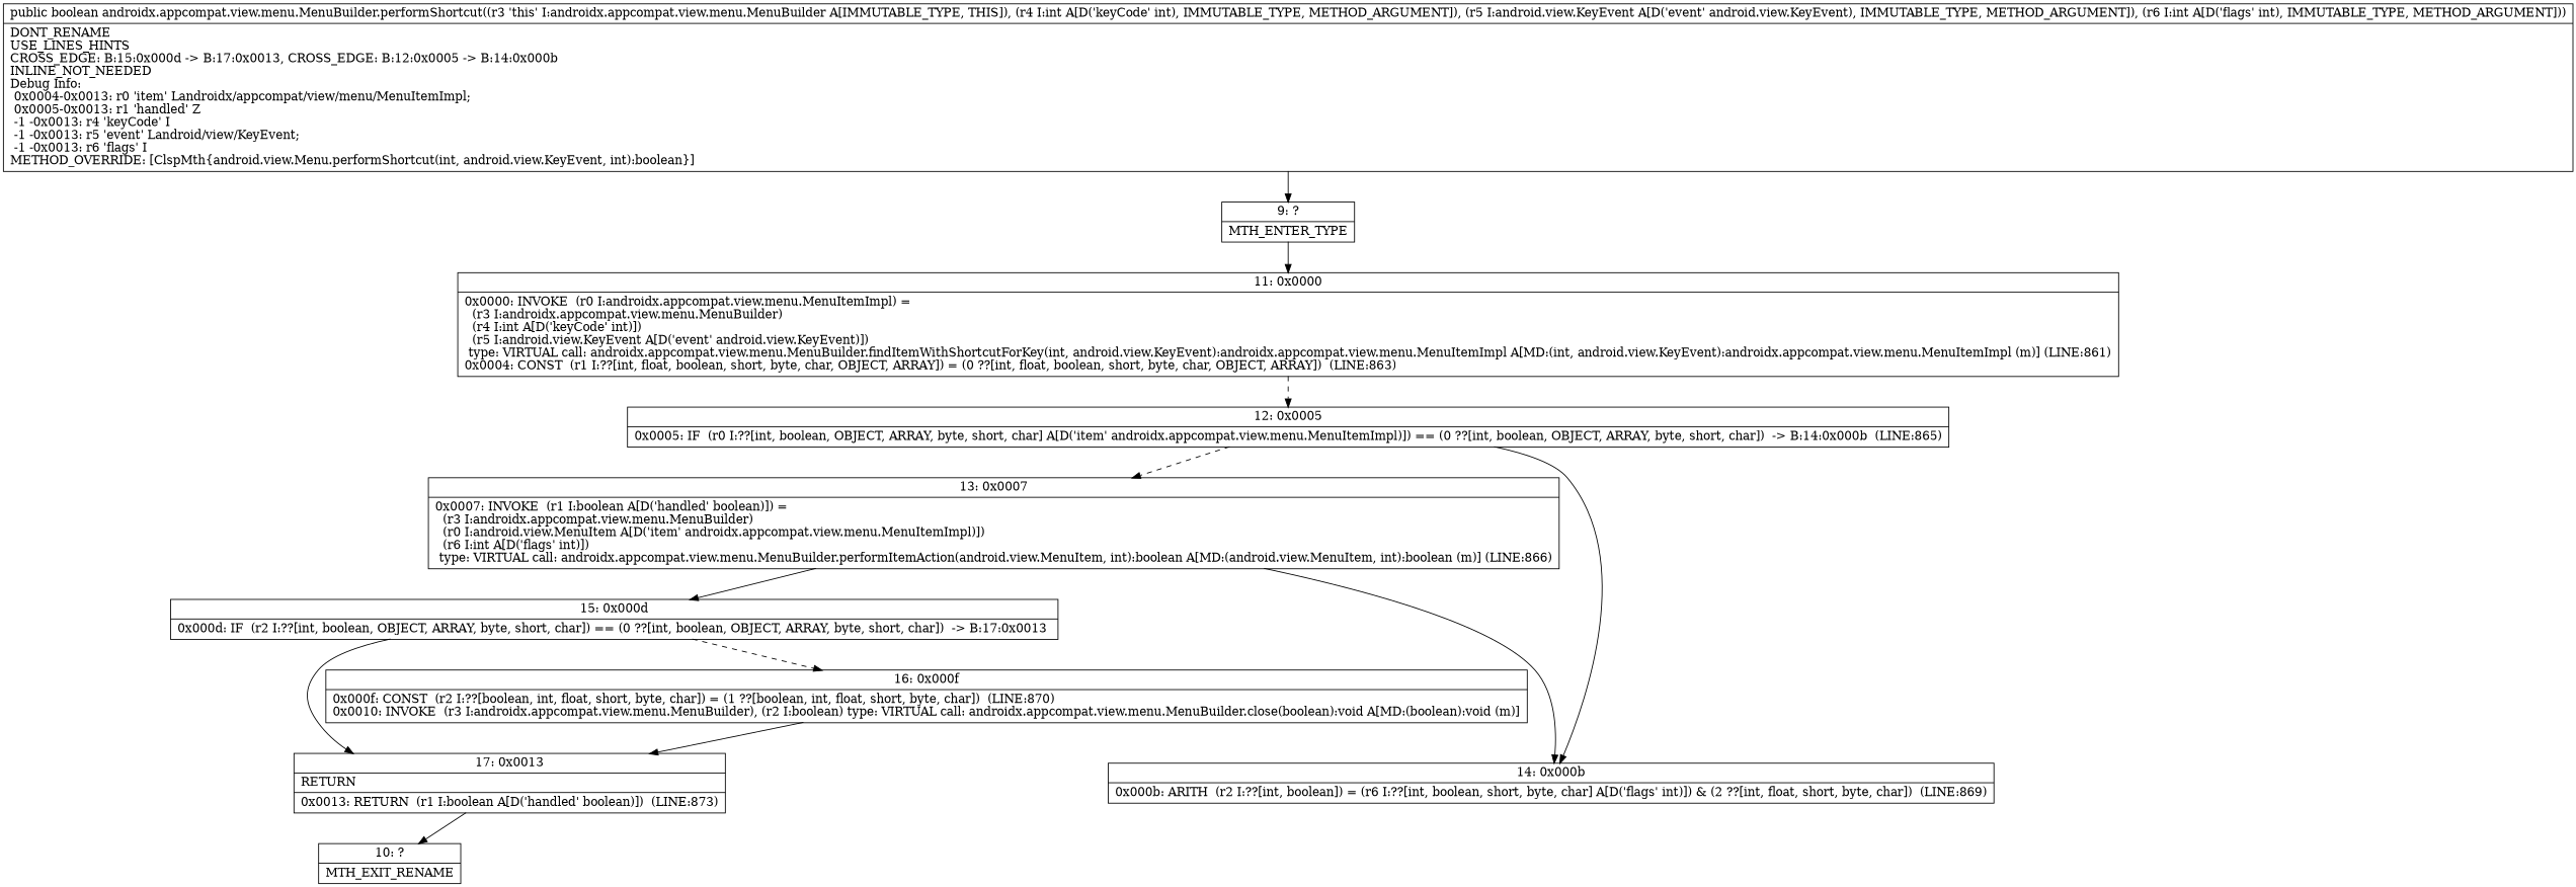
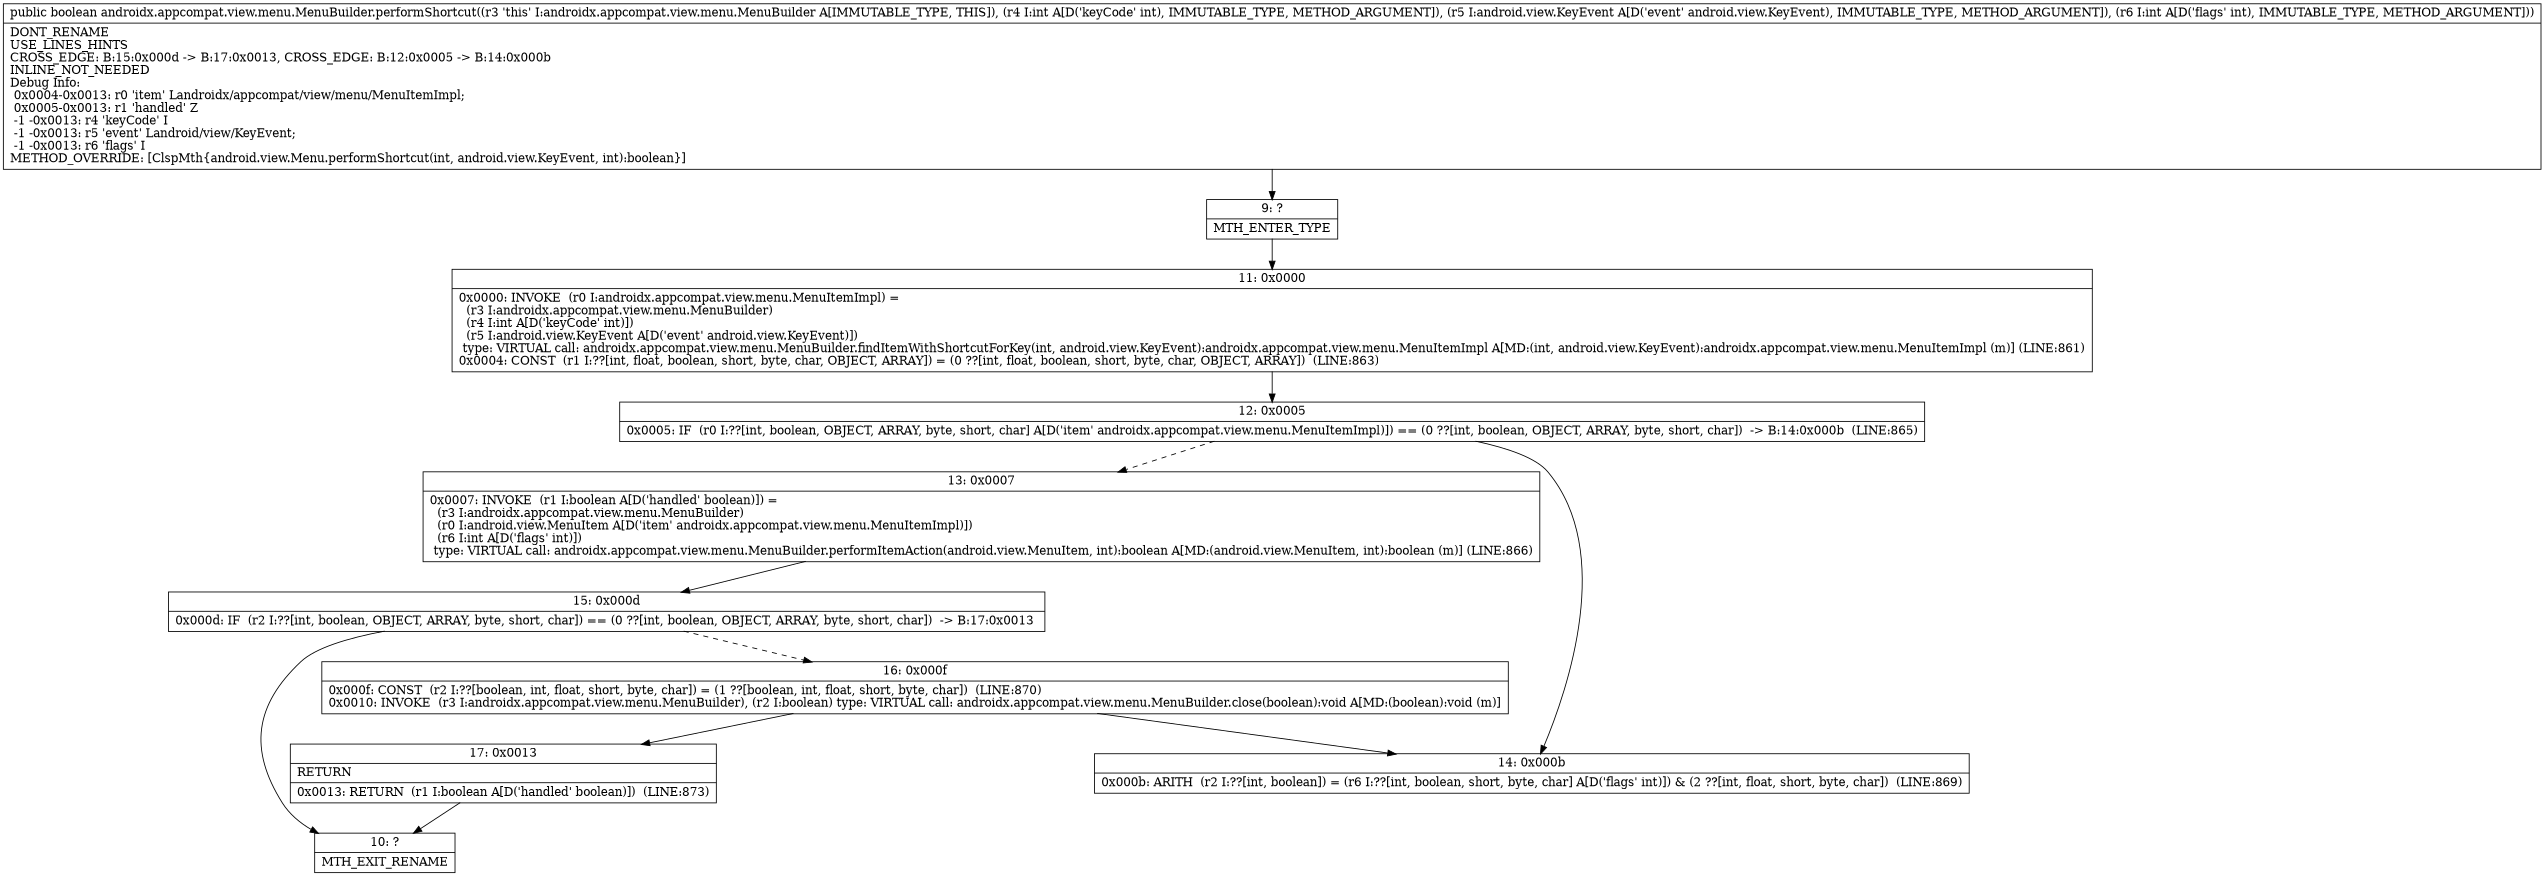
  digraph {
    node [shape=record]
    n1 [label="{9\:\ ?|MTH_ENTER_TYPE\l}"]
    n2 [label="{11\:\ 0x0000|0x0000: INVOKE  (r0 I:androidx.appcompat.view.menu.MenuItemImpl) = \l  (r3 I:androidx.appcompat.view.menu.MenuBuilder)\l  (r4 I:int A[D('keyCode' int)])\l  (r5 I:android.view.KeyEvent A[D('event' android.view.KeyEvent)])\l type: VIRTUAL call: androidx.appcompat.view.menu.MenuBuilder.findItemWithShortcutForKey(int, android.view.KeyEvent):androidx.appcompat.view.menu.MenuItemImpl A[MD:(int, android.view.KeyEvent):androidx.appcompat.view.menu.MenuItemImpl (m)] (LINE:861)\l0x0004: CONST  (r1 I:??[int, float, boolean, short, byte, char, OBJECT, ARRAY]) = (0 ??[int, float, boolean, short, byte, char, OBJECT, ARRAY])  (LINE:863)\l}"]
    n3 [label="{12\:\ 0x0005|0x0005: IF  (r0 I:??[int, boolean, OBJECT, ARRAY, byte, short, char] A[D('item' androidx.appcompat.view.menu.MenuItemImpl)]) == (0 ??[int, boolean, OBJECT, ARRAY, byte, short, char])  \-\> B:14:0x000b  (LINE:865)\l}"]
    n4 [label="{13\:\ 0x0007|0x0007: INVOKE  (r1 I:boolean A[D('handled' boolean)]) = \l  (r3 I:androidx.appcompat.view.menu.MenuBuilder)\l  (r0 I:android.view.MenuItem A[D('item' androidx.appcompat.view.menu.MenuItemImpl)])\l  (r6 I:int A[D('flags' int)])\l type: VIRTUAL call: androidx.appcompat.view.menu.MenuBuilder.performItemAction(android.view.MenuItem, int):boolean A[MD:(android.view.MenuItem, int):boolean (m)] (LINE:866)\l}"]
    n5 [label="{14\:\ 0x000b|0x000b: ARITH  (r2 I:??[int, boolean]) = (r6 I:??[int, boolean, short, byte, char] A[D('flags' int)]) & (2 ??[int, float, short, byte, char])  (LINE:869)\l}"]
    n6 [label="{15\:\ 0x000d|0x000d: IF  (r2 I:??[int, boolean, OBJECT, ARRAY, byte, short, char]) == (0 ??[int, boolean, OBJECT, ARRAY, byte, short, char])  \-\> B:17:0x0013 \l}"]
    n7 [label="{16\:\ 0x000f|0x000f: CONST  (r2 I:??[boolean, int, float, short, byte, char]) = (1 ??[boolean, int, float, short, byte, char])  (LINE:870)\l0x0010: INVOKE  (r3 I:androidx.appcompat.view.menu.MenuBuilder), (r2 I:boolean) type: VIRTUAL call: androidx.appcompat.view.menu.MenuBuilder.close(boolean):void A[MD:(boolean):void (m)]\l}"]
    n8 [label="{17\:\ 0x0013|RETURN\l|0x0013: RETURN  (r1 I:boolean A[D('handled' boolean)])  (LINE:873)\l}"]
    n9 [label="{10\:\ ?|MTH_EXIT_RENAME\l}"]
    n10 [label="{public boolean androidx.appcompat.view.menu.MenuBuilder.performShortcut((r3 'this' I:androidx.appcompat.view.menu.MenuBuilder A[IMMUTABLE_TYPE, THIS]), (r4 I:int A[D('keyCode' int), IMMUTABLE_TYPE, METHOD_ARGUMENT]), (r5 I:android.view.KeyEvent A[D('event' android.view.KeyEvent), IMMUTABLE_TYPE, METHOD_ARGUMENT]), (r6 I:int A[D('flags' int), IMMUTABLE_TYPE, METHOD_ARGUMENT]))  | DONT_RENAME\lUSE_LINES_HINTS\lCROSS_EDGE: B:15:0x000d \-\> B:17:0x0013, CROSS_EDGE: B:12:0x0005 \-\> B:14:0x000b\lINLINE_NOT_NEEDED\lDebug Info:\l  0x0004\-0x0013: r0 'item' Landroidx\/appcompat\/view\/menu\/MenuItemImpl;\l  0x0005\-0x0013: r1 'handled' Z\l  \-1 \-0x0013: r4 'keyCode' I\l  \-1 \-0x0013: r5 'event' Landroid\/view\/KeyEvent;\l  \-1 \-0x0013: r6 'flags' I\lMETHOD_OVERRIDE: [ClspMth\{android.view.Menu.performShortcut(int, android.view.KeyEvent, int):boolean\}]\l}"]
    n1 -> n2
-   n2 -> n3 [style=dashed]
+   n2 -> n3
    n3 -> n4 [style=dashed]
    n3 -> n5
-   n4 -> n5
+   n7 -> n5
    n4 -> n6
    n6 -> n7 [style=dashed]
-   n6 -> n8
+   n6 -> n9
    n7 -> n8
    n8 -> n9
    n10 -> n1
  }
